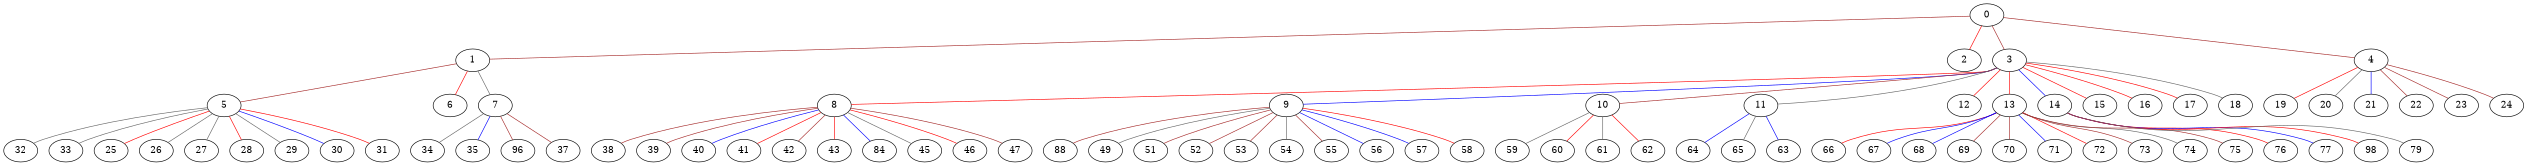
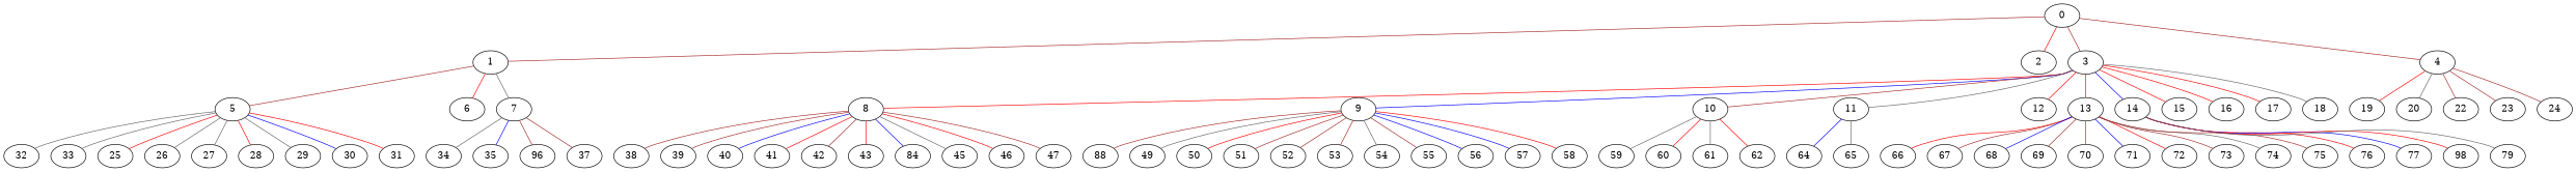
  graph {
    edge [color=brown]
    0
    1
    2
    3
    4
    5
    6
    7
    8
    9
    10
    11
    12
    13
    14
    15
    16
    17
    18
    19
    20
-   21
    22
    23
    24
    32
    33
    25
    26
    27
    28
    29
    30
    31
    34
    35
    n37 [label=96]
    37
    38
    39
    40
    41
    42
    43
    n45 [label=84]
    45
    46
    47
    n49 [label=88]
    49
+   50
    51
    52
    53
    54
    55
    56
    57
    58
    59
    60
    61
    62
    64
    65
-   63
    66
    67
    68
    69
    70
    71
    72
    73
    74
    75
    76
    77
    n79 [label=98]
    79
    0 -- 1
    0 -- 2 [color=red]
    0 -- 3
    0 -- 4
    1 -- 5
    1 -- 6 [color=red]
    1 -- 7 [color=gray40]
    3 -- 8 [color=red]
    3 -- 9 [color=blue]
    3 -- 10
    3 -- 11 [color=gray40]
    3 -- 12 [color=red]
    3 -- 13 [color=red]
    3 -- 14 [color=blue]
    3 -- 15 [color=red]
    3 -- 16 [color=red]
    3 -- 17 [color=red]
    3 -- 18 [color=gray40]
    4 -- 19 [color=red]
    4 -- 20 [color=gray40]
-   4 -- 21 [color=blue]
    4 -- 22
    4 -- 23
    4 -- 24
    5 -- 32 [color=gray40]
    5 -- 33 [color=gray40]
    5 -- 25 [color=red]
    5 -- 26 [color=gray40]
    5 -- 27 [color=gray40]
    5 -- 28 [color=red]
    5 -- 29 [color=gray40]
    5 -- 30 [color=blue]
    5 -- 31 [color=red]
    7 -- 34 [color=gray40]
    7 -- 35 [color=blue]
    7 -- n37
    7 -- 37
    8 -- 38
    8 -- 39
    8 -- 40 [color=blue]
    8 -- 41 [color=red]
    8 -- 42
    8 -- 43 [color=red]
    8 -- n45 [color=blue]
    8 -- 45 [color=gray40]
    8 -- 46 [color=red]
    8 -- 47
    9 -- n49
    9 -- 49 [color=gray40]
+   9 -- 50 [color=red]
    9 -- 51
    9 -- 52
    9 -- 53
    9 -- 54 [color=gray40]
    9 -- 55
    9 -- 56 [color=blue]
    9 -- 57 [color=blue]
    9 -- 58 [color=red]
    10 -- 59 [color=gray40]
    10 -- 60 [color=red]
    10 -- 61 [color=gray40]
    10 -- 62 [color=red]
    11 -- 64 [color=blue]
    11 -- 65 [color=gray40]
-   11 -- 63 [color=blue]
    13 -- 66 [color=red]
-   13 -- 67 [color=blue]
+   13 -- 67
    13 -- 68 [color=blue]
    13 -- 69
    13 -- 70
    13 -- 71 [color=blue]
    13 -- 72 [color=red]
    13 -- 73
    13 -- 74 [color=gray40]
    13 -- 75
    14 -- 76 [color=red]
    14 -- 77 [color=blue]
    14 -- n79 [color=red]
    14 -- 79 [color=gray40]
  }
